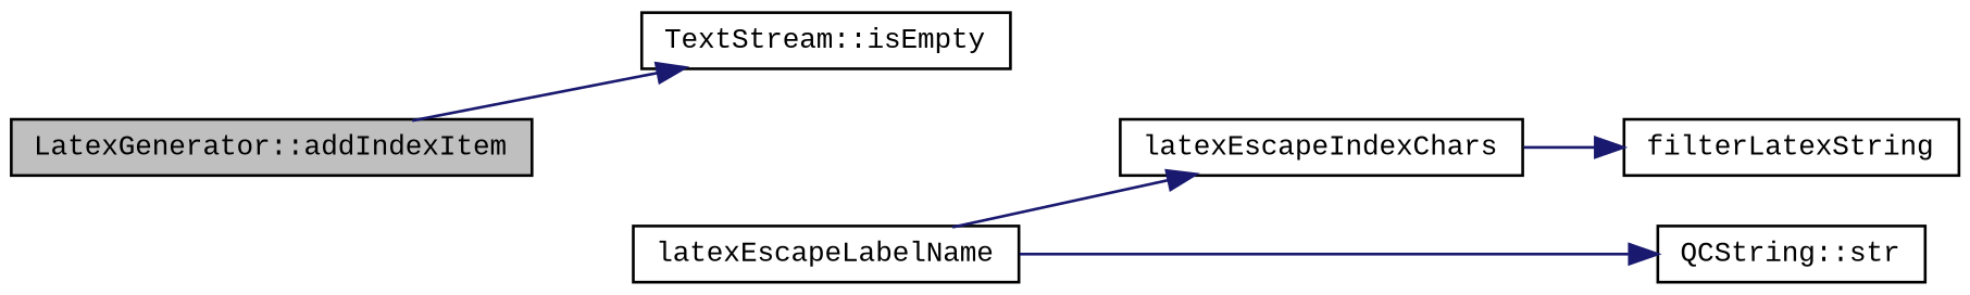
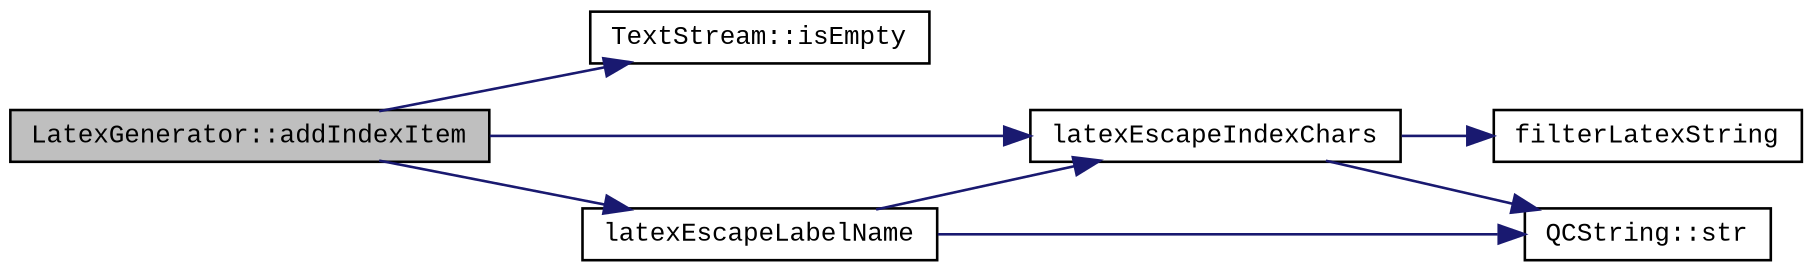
  digraph {
    fontname="Liberation Mono"
    rankdir=LR
    node [color=black fillcolor=white fontname="Liberation Mono" fontsize=10 shape=record style=filled]
    edge [color=midnightblue fontname="Liberation Mono" fontsize=10 labelfontname=Helvetica labelfontsize=10 style=solid]
    n1 [fillcolor=grey75 fontcolor=black height=0.2 label="LatexGenerator::addIndexItem" width=0.4]
    n2 [height=0.2 label="TextStream::isEmpty" width=0.4]
    n3 [height=0.2 label=latexEscapeIndexChars width=0.4]
    n4 [height=0.2 label=latexEscapeLabelName width=0.4]
    n5 [height=0.2 label=filterLatexString width=0.4]
    n6 [height=0.2 label="QCString::str" width=0.4]
    n1 -> n2
+   n1 -> n3
+   n1 -> n4
    n3 -> n5
+   n3 -> n6
    n4 -> n3
    n4 -> n6
  }
